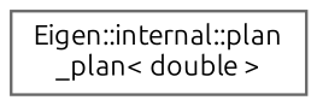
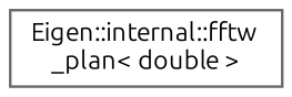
  digraph {
    rankdir=LR
    fontname=Ubuntu
-   n1 [color=grey40 fillcolor=white fontname=Ubuntu fontsize=10 height=0.2 label="Eigen::internal::plan\l_plan\< double \>" shape=box style=filled width=0.4]
+   n1 [color=grey40 fillcolor=white fontname=Ubuntu fontsize=10 height=0.2 label="Eigen::internal::fftw\l_plan\< double \>" shape=box style=filled width=0.4]
  }
